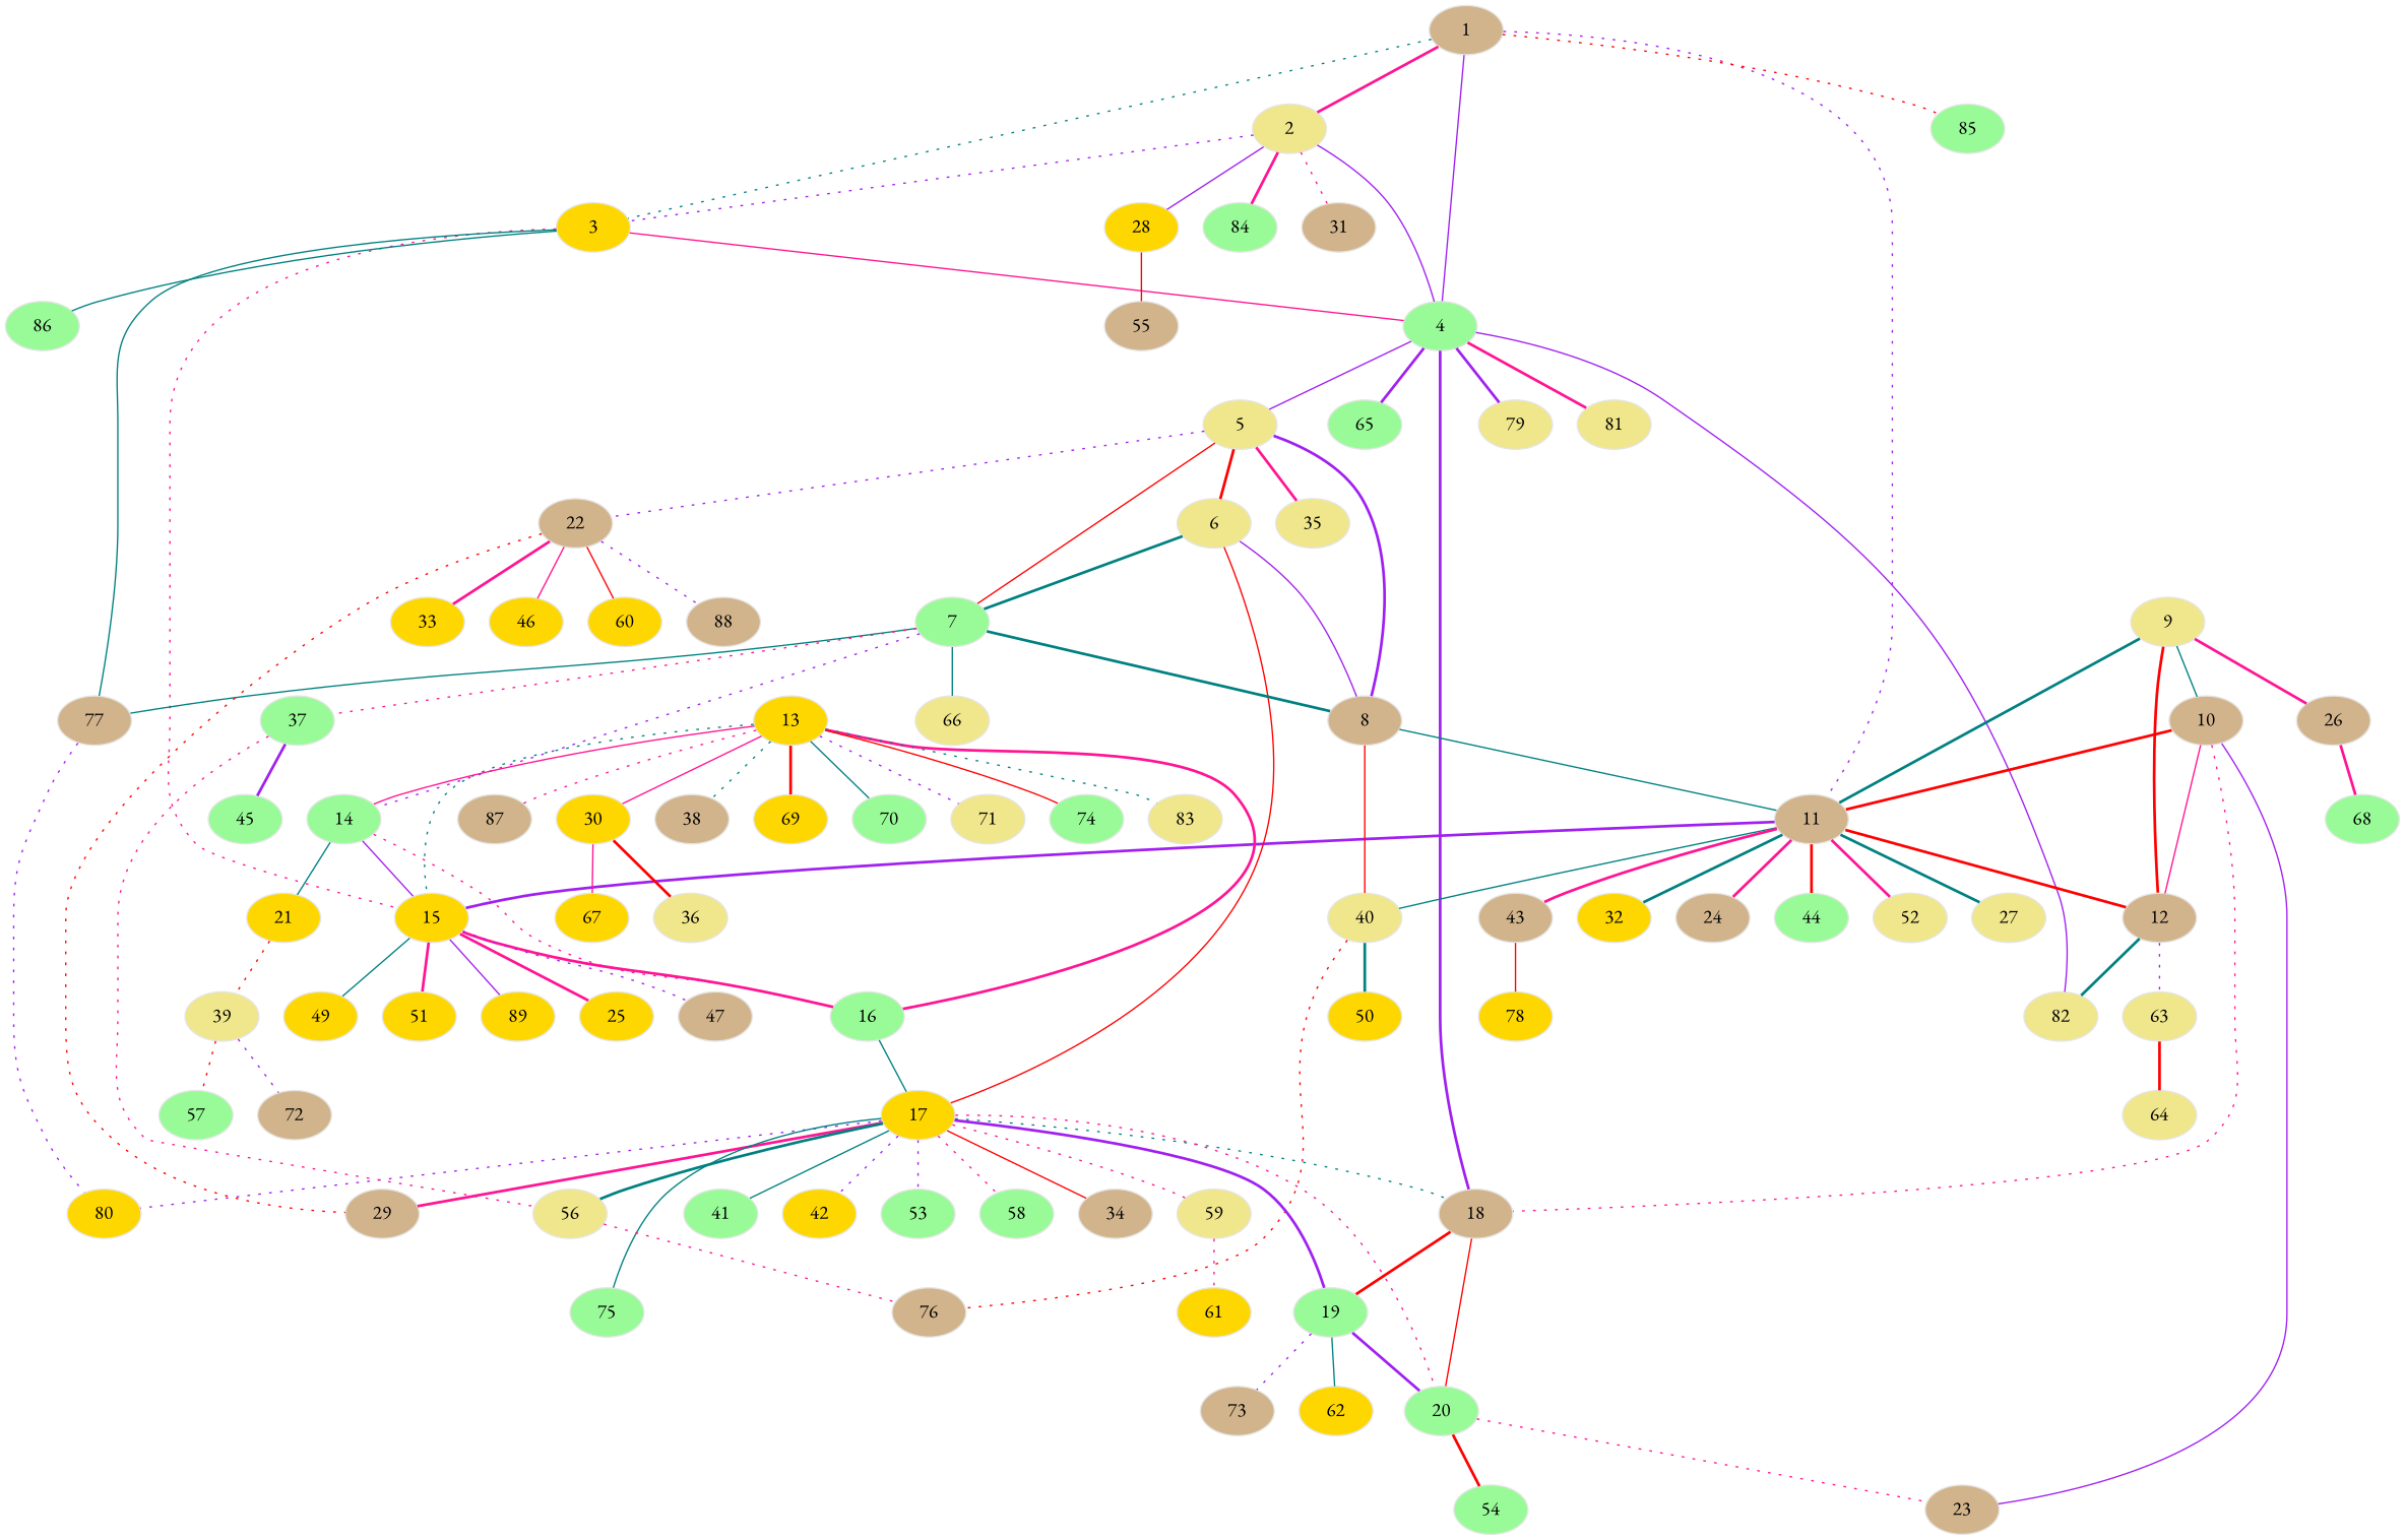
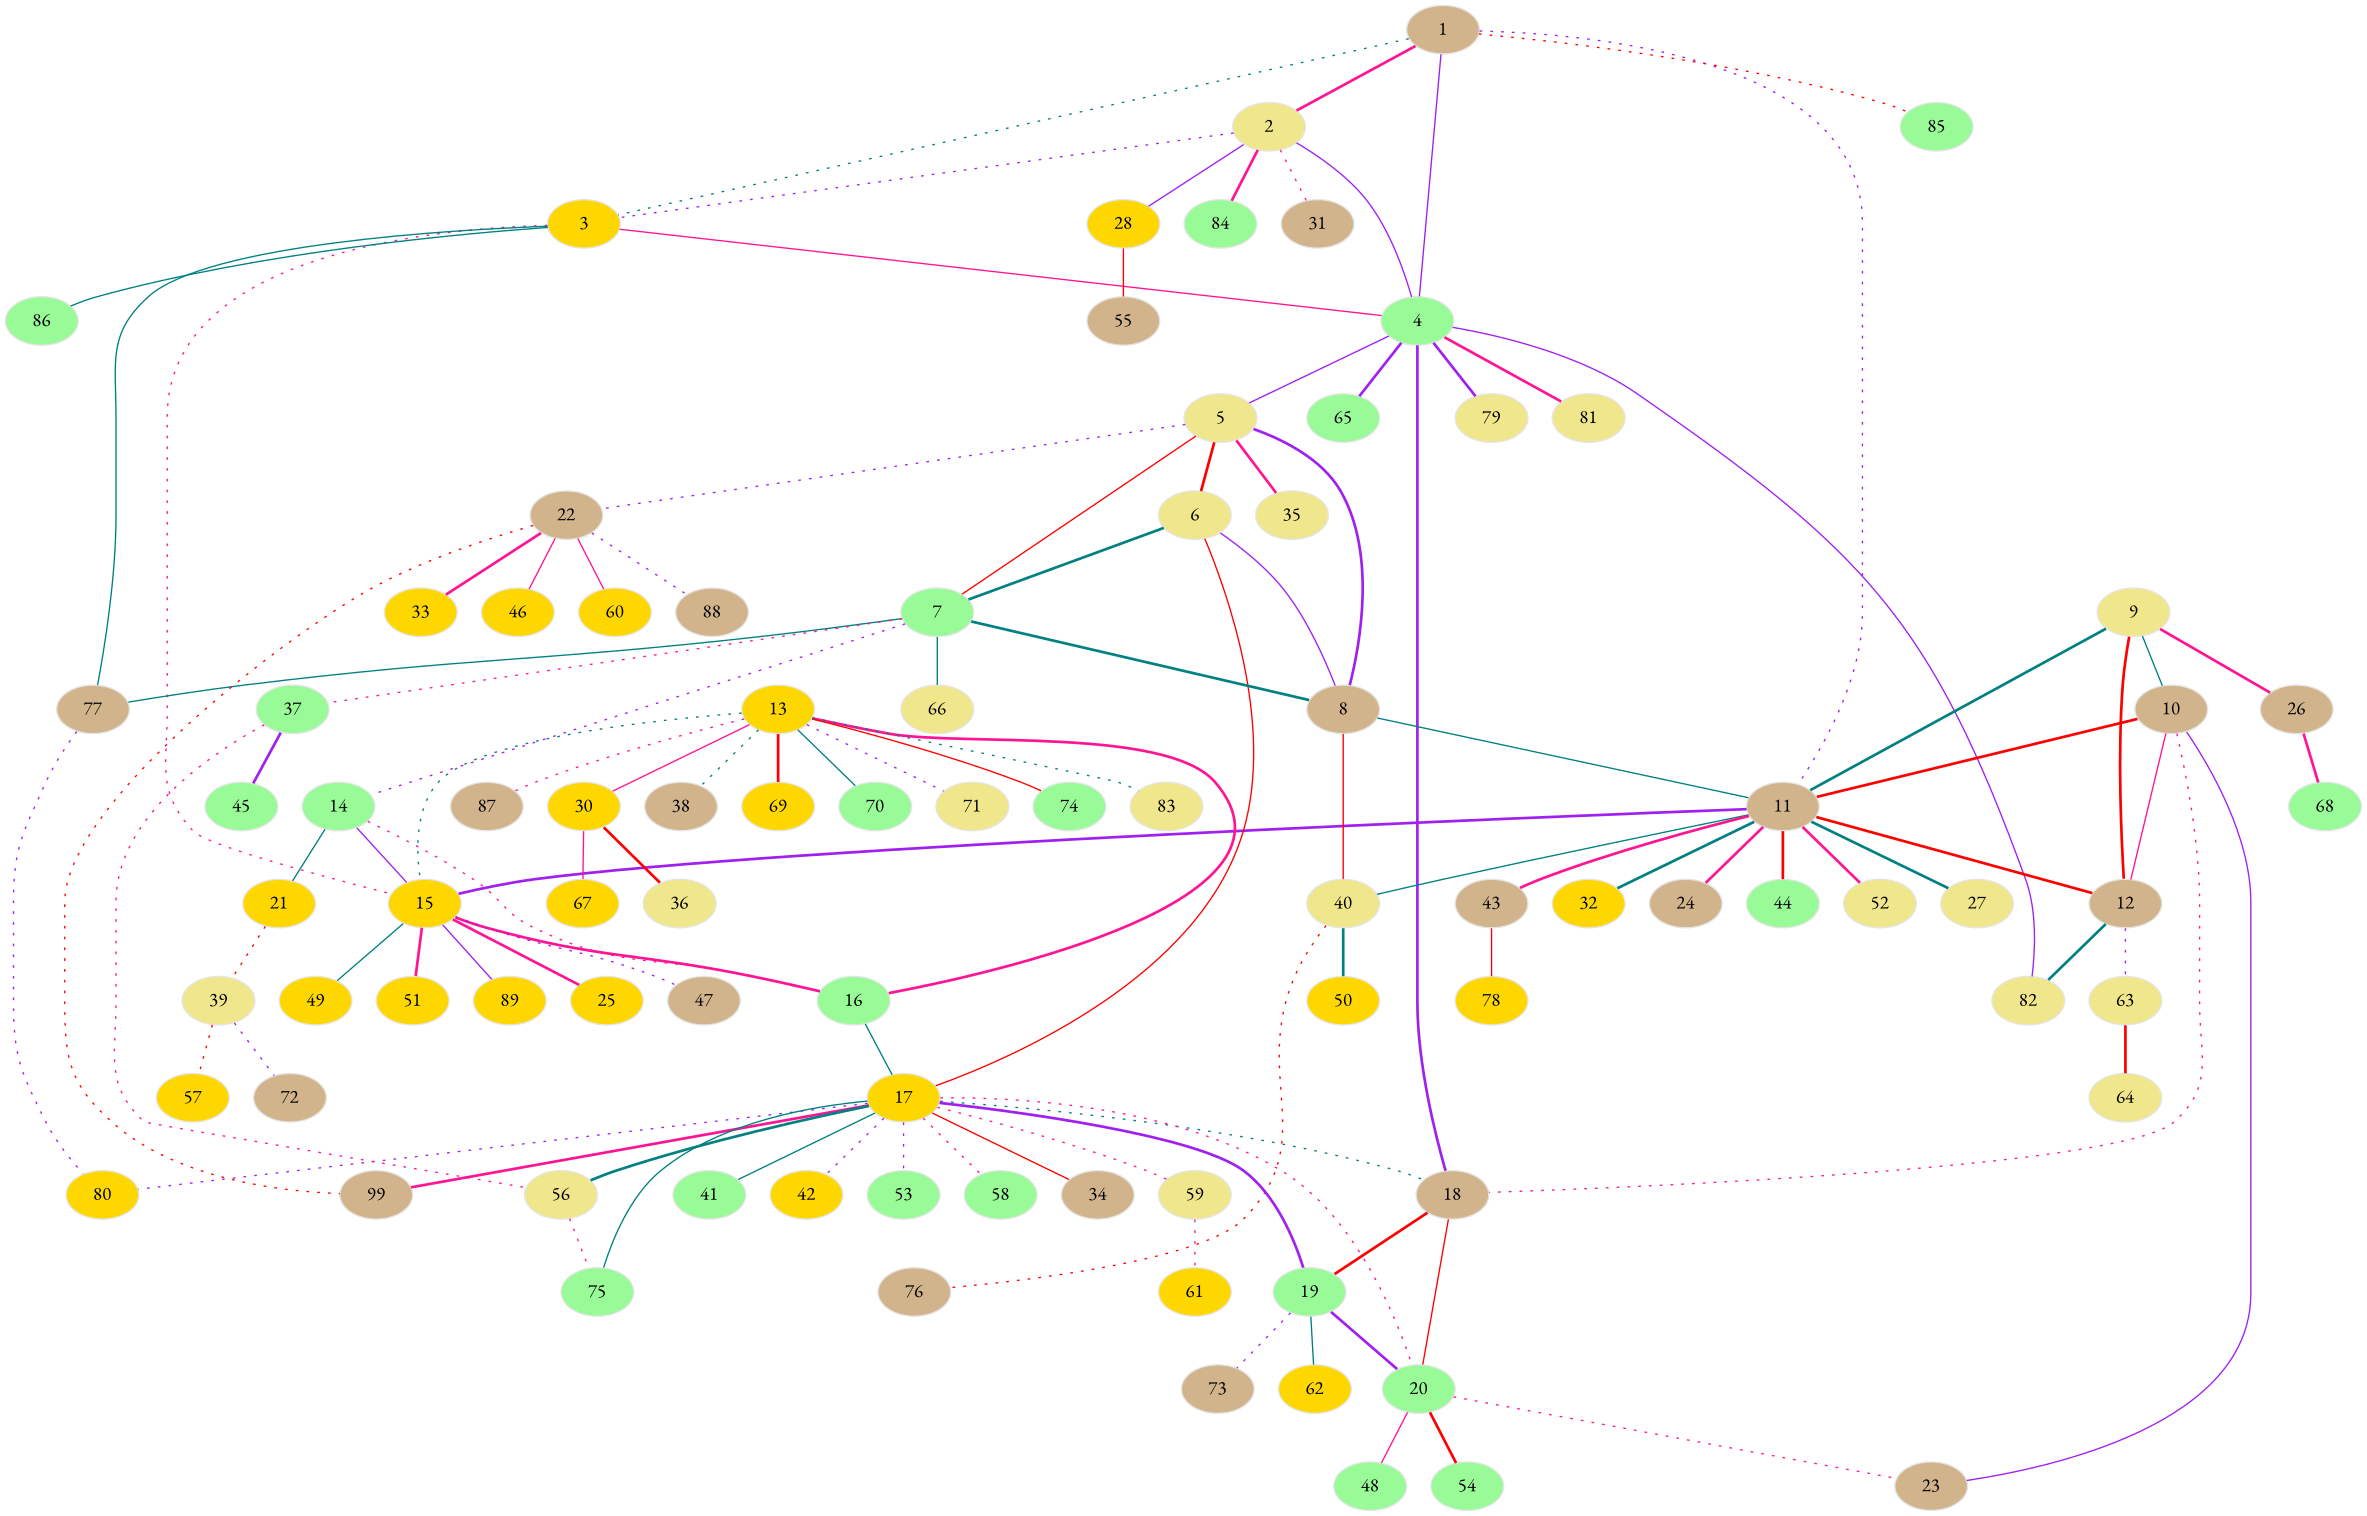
  graph {
    fontname="EB Garamond"
    node [color=gray90 fillcolor=tan fontname="EB Garamond" style=filled]
    edge [color=deeppink fontname="EB Garamond" style=bold]
    1
    2 [fillcolor=khaki]
    3 [fillcolor=gold]
    4 [fillcolor=palegreen]
    11
    85 [fillcolor=palegreen]
    28 [fillcolor=gold]
    31
    84 [fillcolor=palegreen]
    15 [fillcolor=gold]
    77
    86 [fillcolor=palegreen]
    5 [fillcolor=khaki]
    18
    65 [fillcolor=palegreen]
    79 [fillcolor=khaki]
    81 [fillcolor=khaki]
    82 [fillcolor=khaki]
    40 [fillcolor=khaki]
    12
    24
    27 [fillcolor=khaki]
    32 [fillcolor=gold]
    43
    44 [fillcolor=palegreen]
    52 [fillcolor=khaki]
    55
    16 [fillcolor=palegreen]
    25 [fillcolor=gold]
    47
    49 [fillcolor=gold]
    51 [fillcolor=gold]
    89 [fillcolor=gold]
    80 [fillcolor=gold]
    6 [fillcolor=khaki]
    7 [fillcolor=palegreen]
    8
    22
    35 [fillcolor=khaki]
    19 [fillcolor=palegreen]
    20 [fillcolor=palegreen]
    17 [fillcolor=gold]
    14 [fillcolor=palegreen]
    37 [fillcolor=palegreen]
    66 [fillcolor=khaki]
-   29
+   29 [label=99]
    33 [fillcolor=gold]
    46 [fillcolor=gold]
    60 [fillcolor=gold]
    88
    34
    41 [fillcolor=palegreen]
    42 [fillcolor=gold]
    53 [fillcolor=palegreen]
    56 [fillcolor=khaki]
    58 [fillcolor=palegreen]
    59 [fillcolor=khaki]
    75 [fillcolor=palegreen]
    21 [fillcolor=gold]
    45 [fillcolor=palegreen]
    50 [fillcolor=gold]
    76
    9 [fillcolor=khaki]
    10
    26
    23
    63 [fillcolor=khaki]
    68 [fillcolor=palegreen]
    78 [fillcolor=gold]
    64 [fillcolor=khaki]
    13 [fillcolor=gold]
    30 [fillcolor=gold]
    38
    69 [fillcolor=gold]
    70 [fillcolor=palegreen]
    71 [fillcolor=khaki]
    74 [fillcolor=palegreen]
    83 [fillcolor=khaki]
    87
    36 [fillcolor=khaki]
    67 [fillcolor=gold]
    39 [fillcolor=khaki]
    62 [fillcolor=gold]
    73
+   48 [fillcolor=palegreen]
    54 [fillcolor=palegreen]
    61 [fillcolor=gold]
-   57 [fillcolor=palegreen]
+   57 [fillcolor=gold]
    72
    1 -- 2
    1 -- 3 [color=teal style=dotted]
    1 -- 4 [color=purple style=solid]
    1 -- 11 [color=purple style=dotted]
    1 -- 85 [color=red style=dotted]
    2 -- 3 [color=purple style=dotted]
    2 -- 4 [color=purple style=solid]
    2 -- 28 [color=purple style=solid]
    2 -- 31 [style=dotted]
    2 -- 84
    3 -- 4 [style=solid]
    3 -- 15 [style=dotted]
    3 -- 77 [color=teal style=solid]
    3 -- 86 [color=teal style=solid]
    4 -- 5 [color=purple style=solid]
    4 -- 18 [color=purple]
    4 -- 65 [color=purple]
    4 -- 79 [color=purple]
    4 -- 81
    4 -- 82 [color=purple style=solid]
    11 -- 15 [color=purple]
    11 -- 40 [color=teal style=solid]
    11 -- 12 [color=red]
    11 -- 24
    11 -- 27 [color=teal]
    11 -- 32 [color=teal]
    11 -- 43
    11 -- 44 [color=red]
    11 -- 52
    28 -- 55 [color=red style=solid]
    15 -- 16
    15 -- 25
    15 -- 47 [color=purple style=dotted]
    15 -- 49 [color=teal style=solid]
    15 -- 51
    15 -- 89 [color=purple style=solid]
    77 -- 80 [color=purple style=dotted]
    5 -- 6 [color=red]
    5 -- 7 [color=red style=solid]
    5 -- 8 [color=purple]
    5 -- 22 [color=purple style=dotted]
    5 -- 35
    18 -- 19 [color=red]
    18 -- 20 [color=red style=solid]
    40 -- 50 [color=teal]
    40 -- 76 [color=red style=dotted]
    12 -- 82 [color=teal]
    12 -- 63 [color=purple style=dotted]
    43 -- 78 [color=red style=solid]
    16 -- 17 [color=teal style=solid]
    6 -- 7 [color=teal]
    6 -- 8 [color=purple style=solid]
    6 -- 17 [color=red style=solid]
    7 -- 77 [color=teal style=solid]
    7 -- 8 [color=teal]
    7 -- 14 [color=purple style=dotted]
    7 -- 37 [style=dotted]
    7 -- 66 [color=teal style=solid]
    8 -- 11 [color=teal style=solid]
    8 -- 40 [color=red style=solid]
    22 -- 29 [color=red style=dotted]
    22 -- 33
    22 -- 46 [style=solid]
-   22 -- 60 [color=red style=solid]
+   22 -- 60 [style=solid]
    22 -- 88 [color=purple style=dotted]
    19 -- 20 [color=purple]
    19 -- 62 [color=teal style=solid]
    19 -- 73 [color=purple style=dotted]
    20 -- 23 [style=dotted]
+   20 -- 48 [style=solid]
    20 -- 54 [color=red]
    17 -- 18 [color=teal style=dotted]
    17 -- 80 [color=purple style=dotted]
    17 -- 19 [color=purple]
    17 -- 20 [style=dotted]
    17 -- 29
    17 -- 34 [color=red style=solid]
    17 -- 41 [color=teal style=solid]
    17 -- 42 [color=purple style=dotted]
    17 -- 53 [color=purple style=dotted]
    17 -- 56 [color=teal]
    17 -- 58 [style=dotted]
    17 -- 59 [style=dotted]
    17 -- 75 [color=teal style=solid]
    14 -- 15 [color=purple style=solid]
    14 -- 16 [style=dotted]
    14 -- 21 [color=teal style=solid]
    37 -- 56 [style=dotted]
    37 -- 45 [color=purple]
-   56 -- 76 [style=dotted]
+   56 -- 75 [style=dotted]
    59 -- 61 [style=dotted]
    21 -- 39 [color=red style=dotted]
    9 -- 11 [color=teal]
    9 -- 12 [color=red]
    9 -- 10 [color=teal style=solid]
    9 -- 26
    10 -- 11 [color=red]
    10 -- 18 [style=dotted]
    10 -- 12 [style=solid]
    10 -- 23 [color=purple style=solid]
    26 -- 68
    63 -- 64 [color=red]
    13 -- 15 [color=teal style=dotted]
    13 -- 16
-   13 -- 14 [style=solid]
    13 -- 30 [style=solid]
    13 -- 38 [color=teal style=dotted]
    13 -- 69 [color=red]
    13 -- 70 [color=teal style=solid]
    13 -- 71 [color=purple style=dotted]
    13 -- 74 [color=red style=solid]
    13 -- 83 [color=teal style=dotted]
    13 -- 87 [style=dotted]
    30 -- 36 [color=red]
    30 -- 67 [style=solid]
    39 -- 57 [color=red style=dotted]
    39 -- 72 [color=purple style=dotted]
  }
